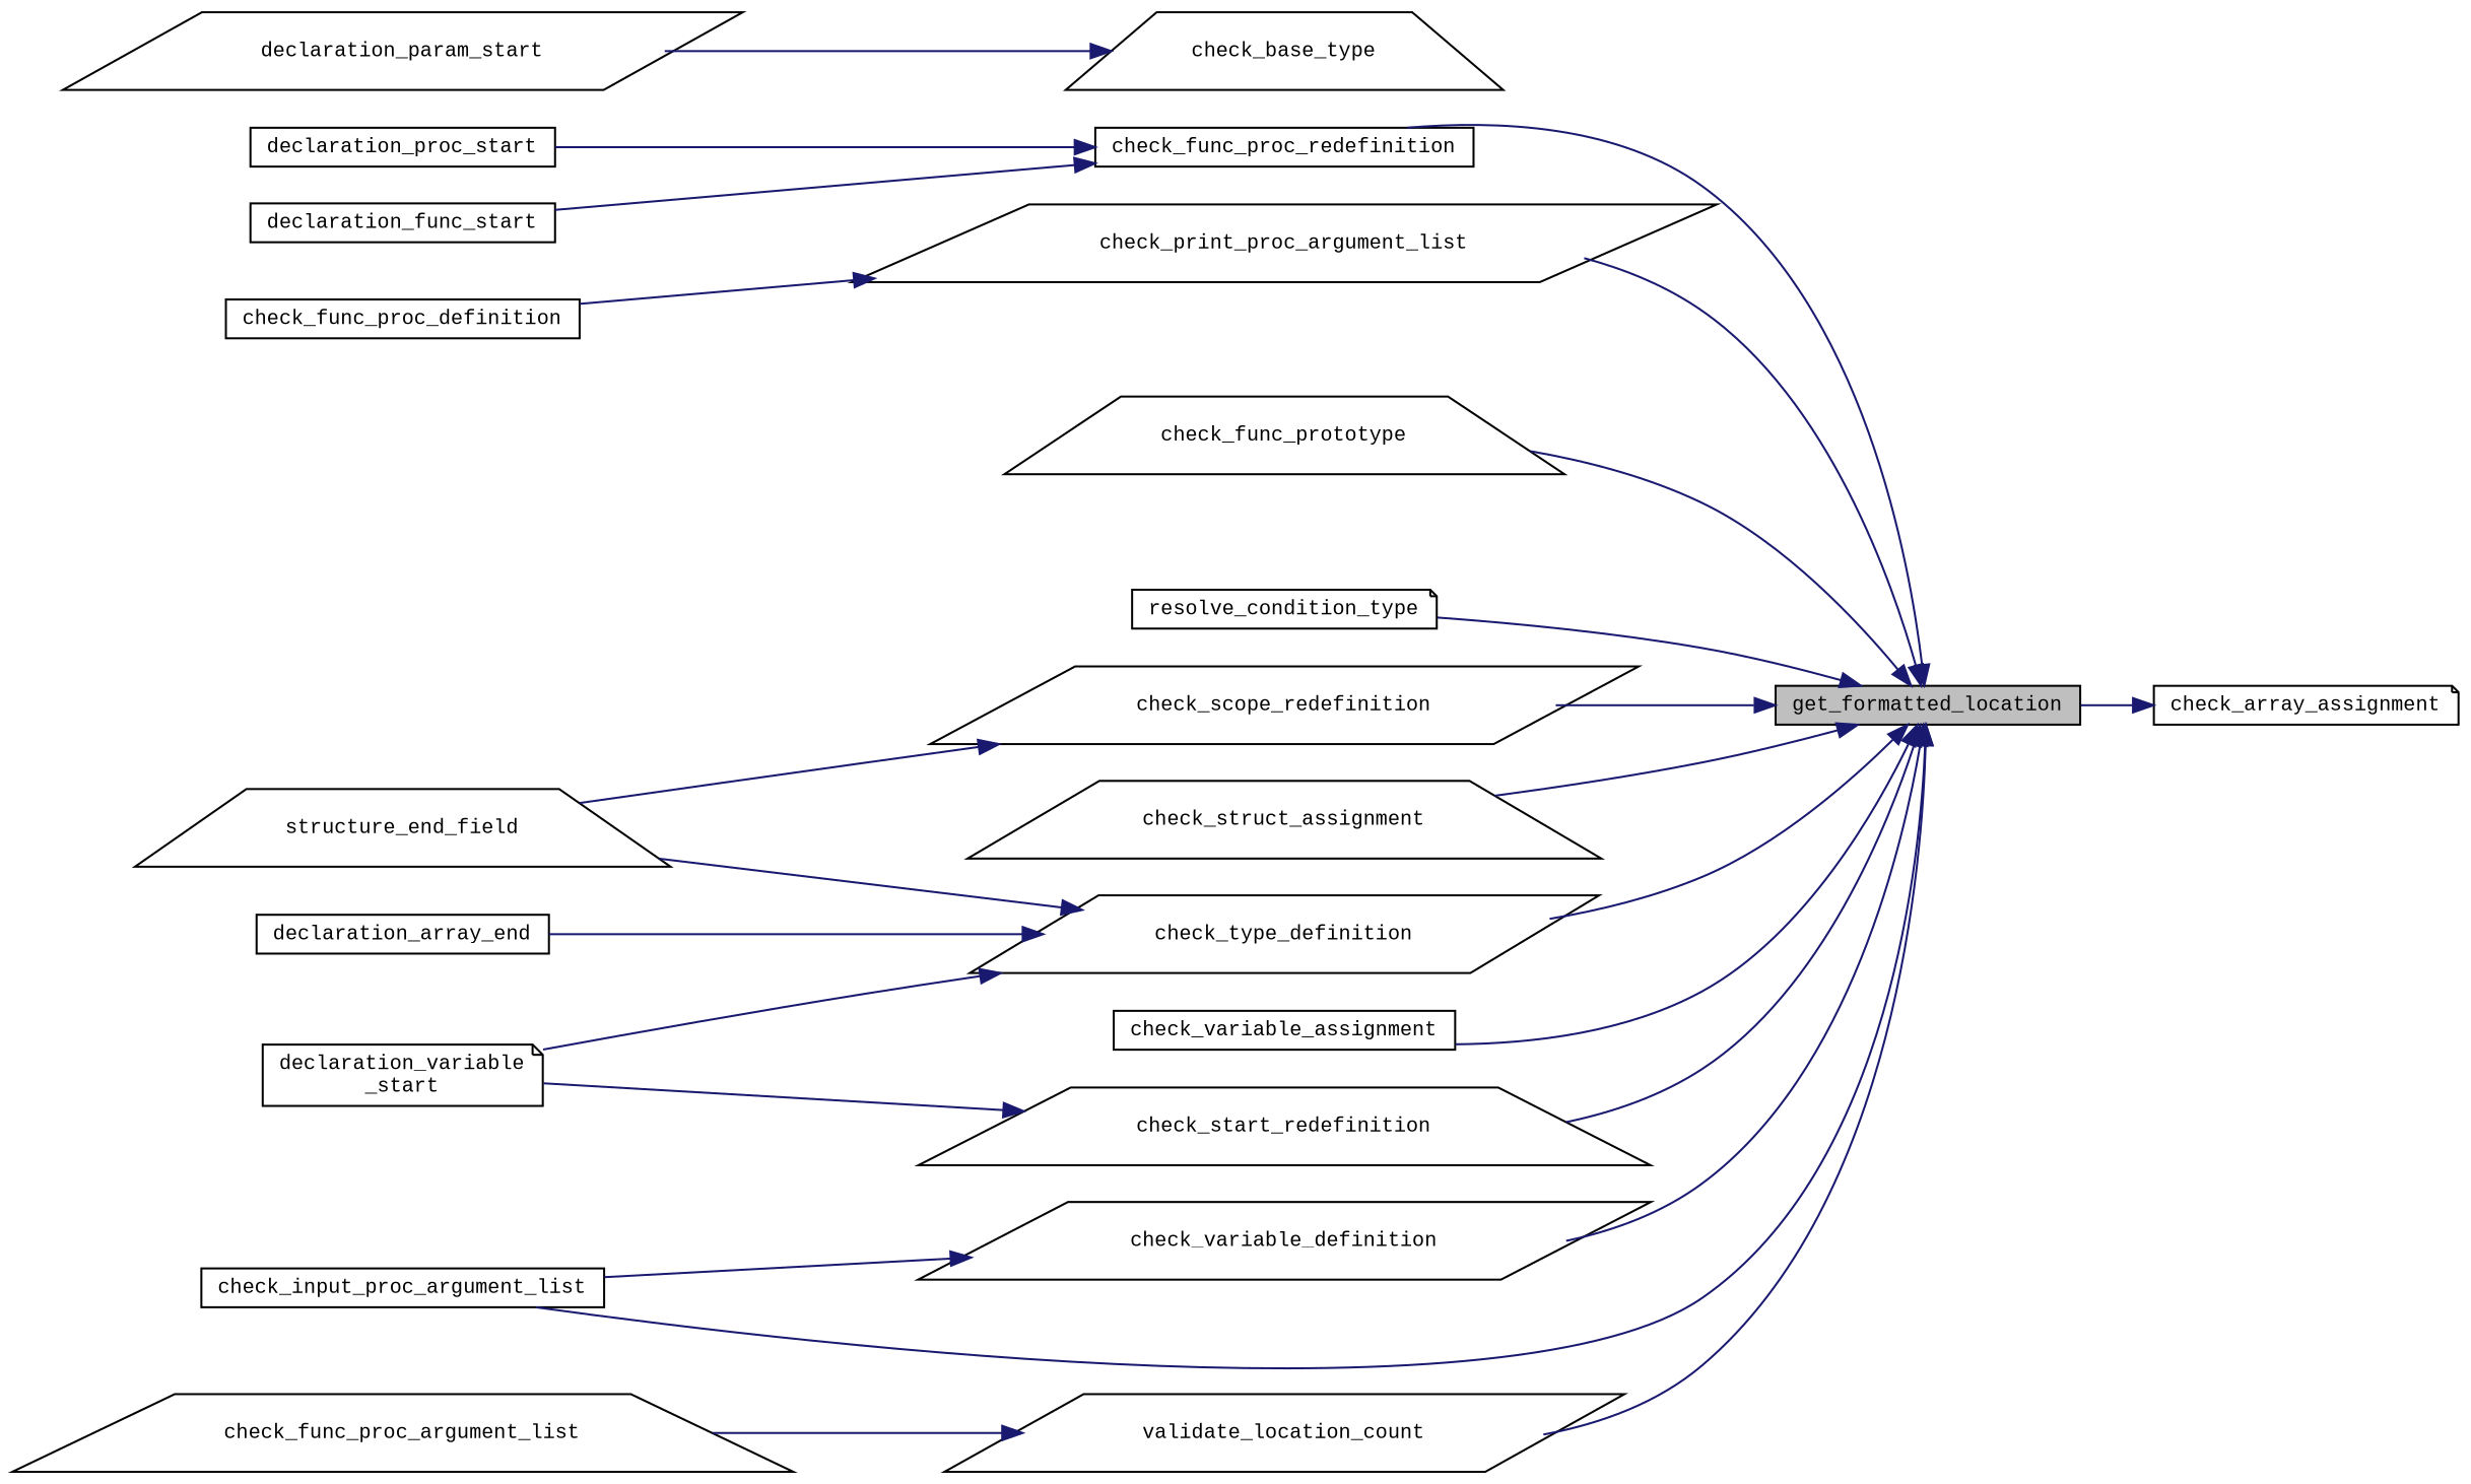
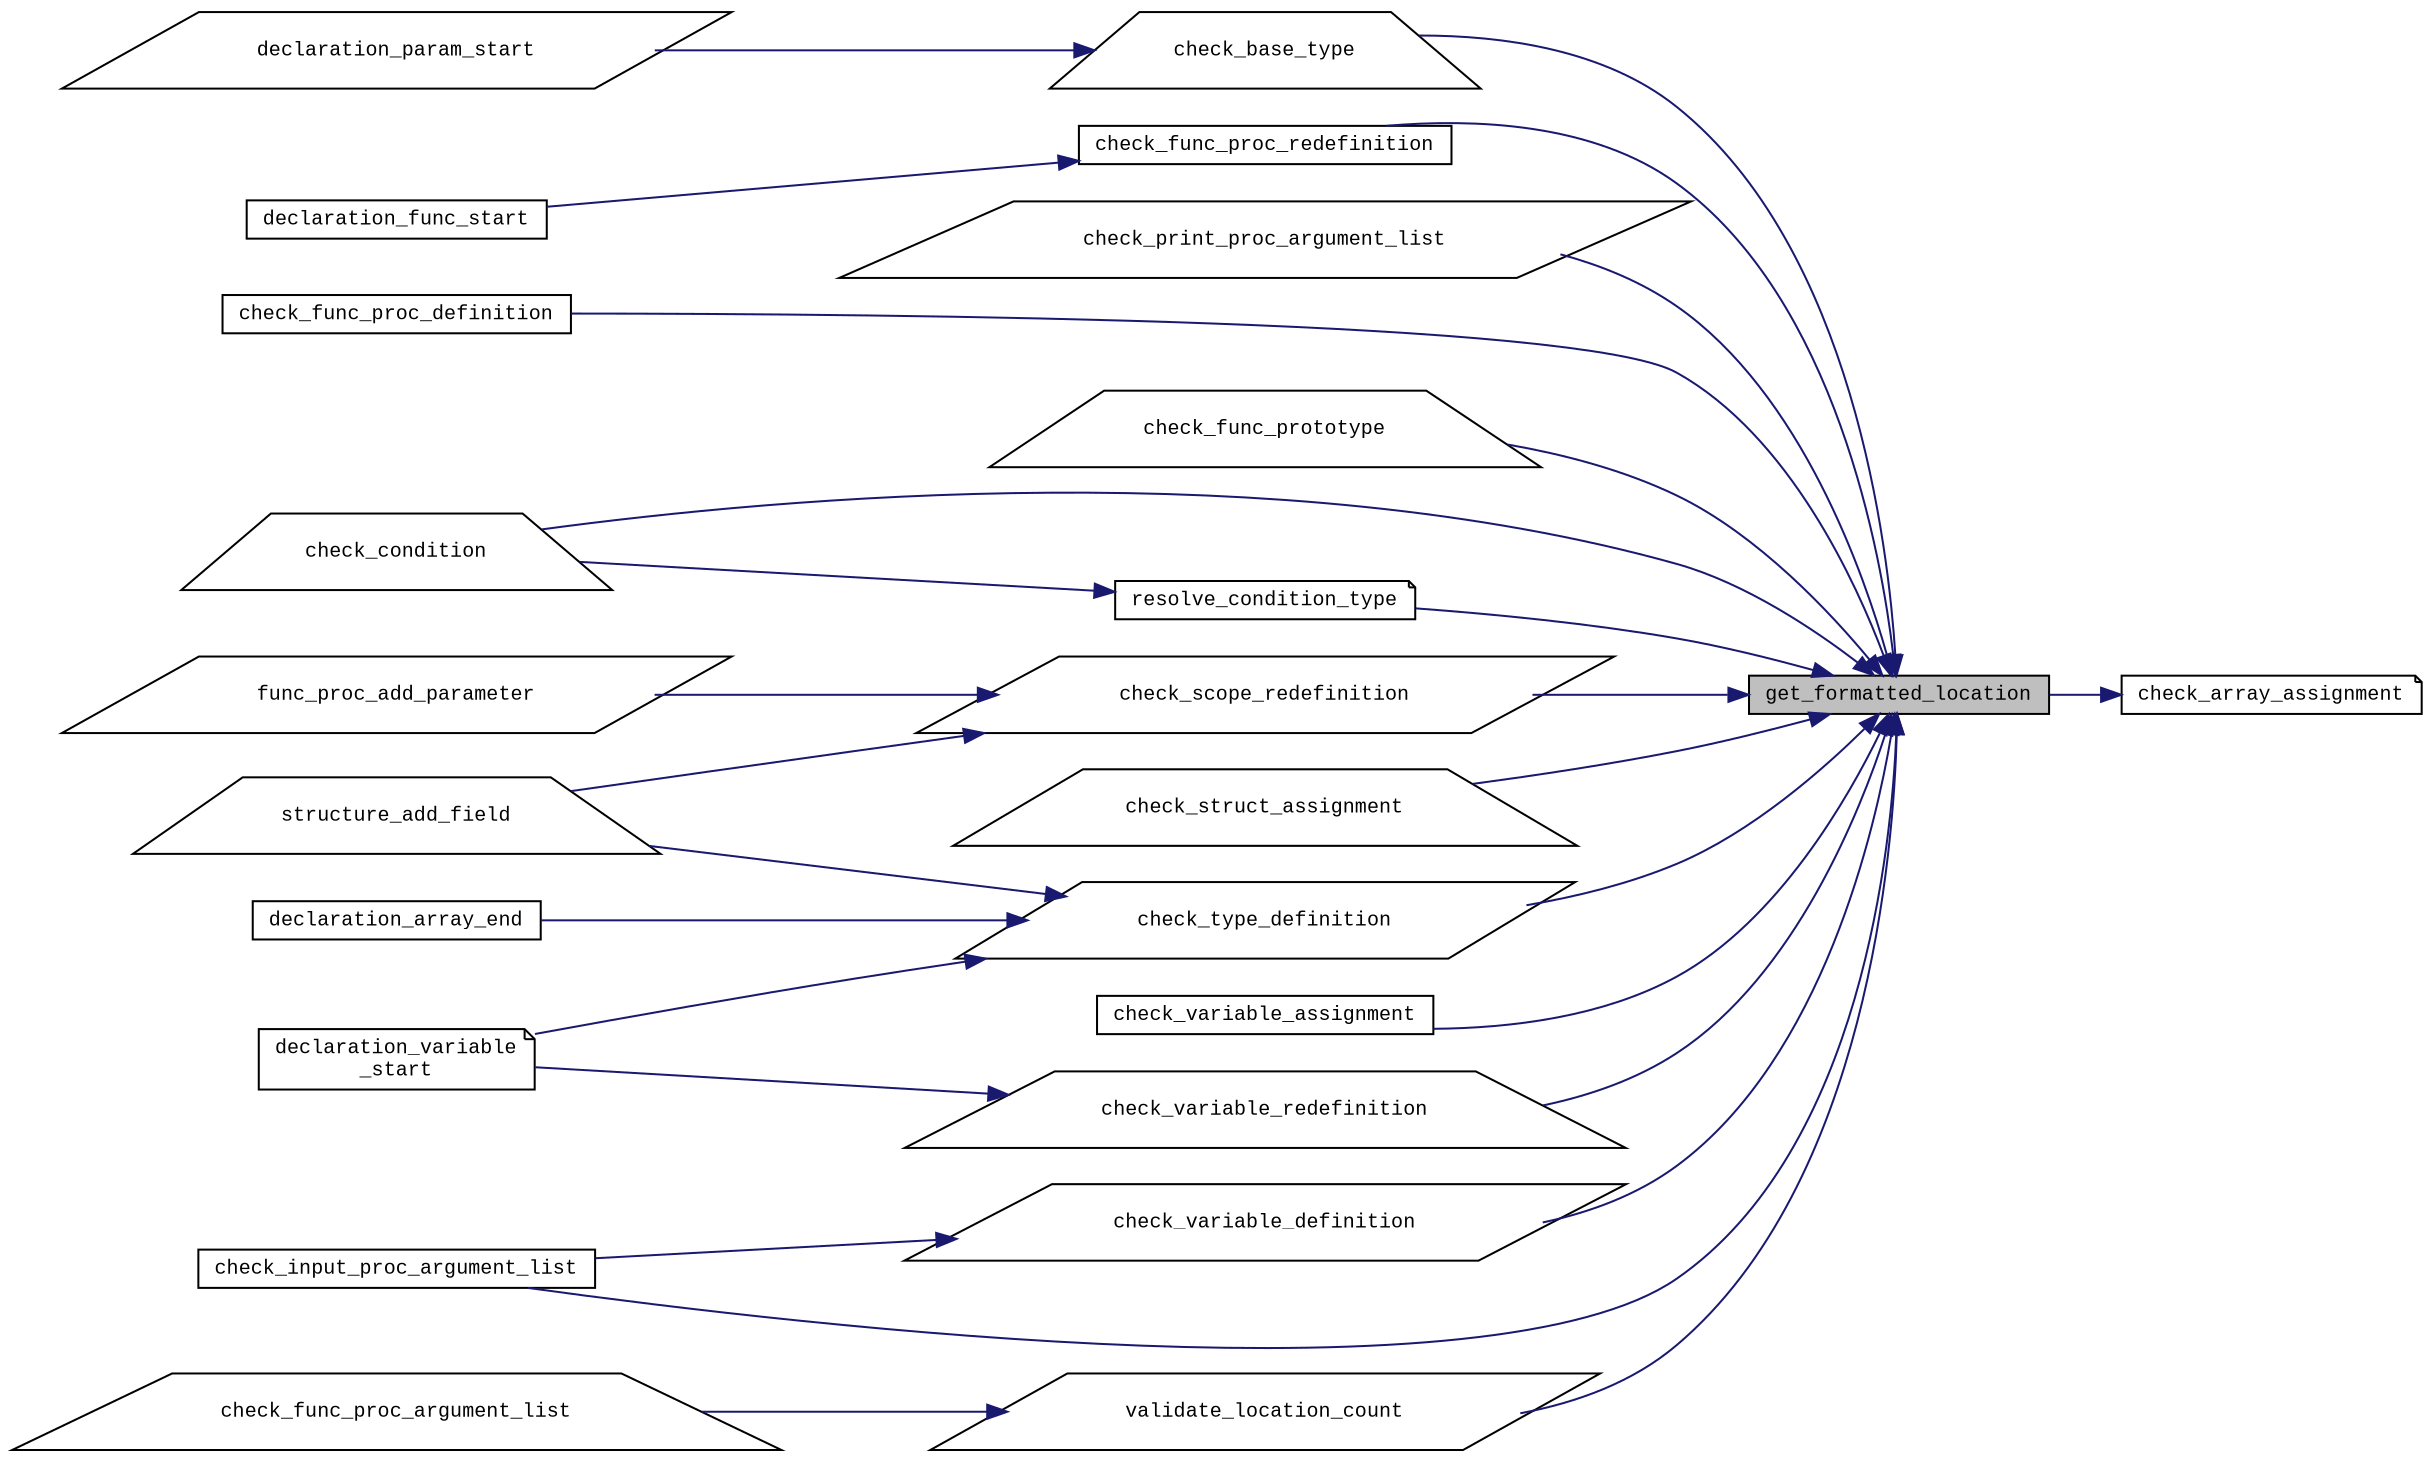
  digraph {
    fontname="Liberation Mono"
    rankdir=RL
    node [color=black fillcolor=white fontname="Liberation Mono" fontsize=10 shape=box style=filled]
    edge [color=midnightblue dir=back fontname="Liberation Mono" fontsize=10 labelfontname=Helvetica labelfontsize=10 style=solid]
    n1 [fillcolor=grey75 fontcolor=black height=0.2 label=get_formatted_location width=0.4]
    n2 [height=0.2 label=check_base_type shape=trapezium width=0.4]
+   n3 [height=0.2 label=check_condition shape=trapezium width=0.4]
    n4 [height=0.2 label=check_func_proc_definition width=0.4]
    n5 [height=0.2 label=check_func_proc_redefinition width=0.4]
    n6 [height=0.2 label=check_func_prototype shape=trapezium width=0.4]
    n7 [height=0.2 label=check_input_proc_argument_list width=0.4]
    n8 [height=0.2 label=check_print_proc_argument_list shape=parallelogram width=0.4]
    n9 [height=0.2 label=check_scope_redefinition shape=parallelogram width=0.4]
    n10 [height=0.2 label=check_struct_assignment shape=trapezium width=0.4]
    n11 [height=0.2 label=check_type_definition shape=parallelogram width=0.4]
    n12 [height=0.2 label=check_variable_assignment width=0.4]
    n13 [height=0.2 label=check_variable_definition shape=parallelogram width=0.4]
-   n14 [height=0.2 label=check_start_redefinition shape=trapezium width=0.4]
+   n14 [height=0.2 label=check_variable_redefinition shape=trapezium width=0.4]
    n15 [height=0.2 label=resolve_condition_type shape=note width=0.4]
    n16 [height=0.2 label=validate_location_count shape=parallelogram width=0.4]
    n17 [height=0.2 label=check_array_assignment shape=note width=0.4]
    n18 [height=0.2 label=declaration_param_start shape=parallelogram width=0.4]
    n19 [height=0.2 label=declaration_func_start width=0.4]
-   n20 [height=0.2 label=declaration_proc_start width=0.4]
-   n22 [height=0.2 label=structure_end_field shape=trapezium width=0.4]
+   n21 [height=0.2 label=func_proc_add_parameter shape=parallelogram width=0.4]
+   n22 [height=0.2 label=structure_add_field shape=trapezium width=0.4]
    n23 [height=0.2 label=declaration_array_end width=0.4]
    n24 [height=0.2 label="declaration_variable\l_start" shape=note width=0.4]
    n25 [height=0.2 label=check_func_proc_argument_list shape=trapezium width=0.4]
-   n8 -> n4
+   n1 -> n2
+   n1 -> n3
+   n1 -> n4
    n1 -> n5
    n1 -> n6
    n1 -> n7
    n1 -> n8
    n1 -> n9
    n1 -> n10
    n1 -> n11
    n1 -> n12
    n1 -> n13
    n1 -> n14
    n1 -> n15
    n1 -> n16
    n2 -> n18
    n5 -> n19
-   n5 -> n20
+   n9 -> n21
    n9 -> n22
    n11 -> n22
    n11 -> n23
    n11 -> n24
    n13 -> n7
    n14 -> n24
+   n15 -> n3
    n16 -> n25
    n17 -> n1
  }
